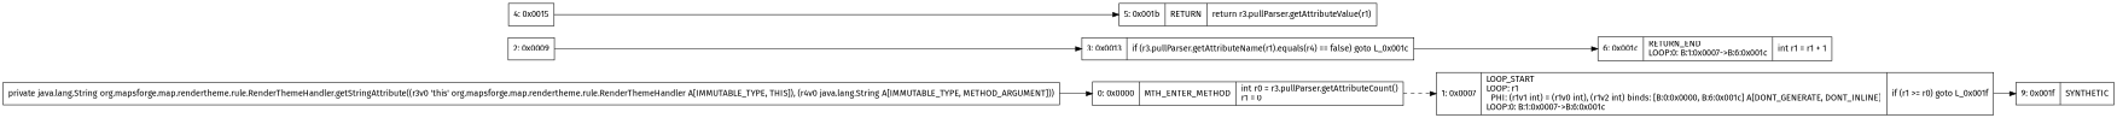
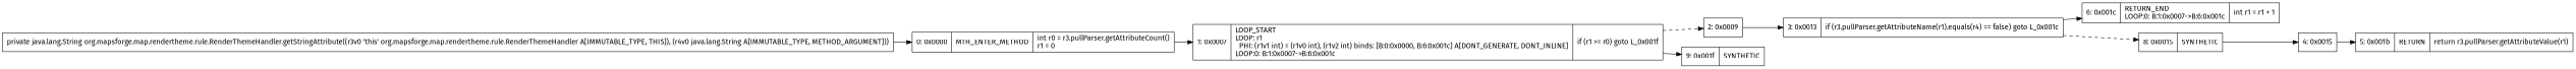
  digraph {
    fontname="Fira Sans"
    rankdir=LR
    node [fontname="Fira Sans" shape=record]
    edge [fontname="Fira Sans"]
    n1 [label="{0\:\ 0x0000|MTH_ENTER_METHOD\l|int r0 = r3.pullParser.getAttributeCount()\lr1 = 0\l}"]
    n2 [label="{1\:\ 0x0007|LOOP_START\lLOOP: r1 \l  PHI: (r1v1 int) = (r1v0 int), (r1v2 int) binds: [B:0:0x0000, B:6:0x001c] A[DONT_GENERATE, DONT_INLINE]\lLOOP:0: B:1:0x0007\-\>B:6:0x001c\l|if (r1 \>= r0) goto L_0x001f\l}"]
    n3 [label="{2\:\ 0x0009}"]
    n4 [label="{9\:\ 0x001f|SYNTHETIC\l}"]
    n5 [label="{3\:\ 0x0013|if (r3.pullParser.getAttributeName(r1).equals(r4) == false) goto L_0x001c\l}"]
    n6 [label="{6\:\ 0x001c|RETURN_END\lLOOP:0: B:1:0x0007\-\>B:6:0x001c\l|int r1 = r1 + 1\l}"]
+   n7 [label="{8\:\ 0x0015|SYNTHETIC\l}"]
    n8 [label="{4\:\ 0x0015}"]
    n9 [label="{5\:\ 0x001b|RETURN\l|return r3.pullParser.getAttributeValue(r1)\l}"]
    n10 [label="{private java.lang.String org.mapsforge.map.rendertheme.rule.RenderThemeHandler.getStringAttribute((r3v0 'this' org.mapsforge.map.rendertheme.rule.RenderThemeHandler A[IMMUTABLE_TYPE, THIS]), (r4v0 java.lang.String A[IMMUTABLE_TYPE, METHOD_ARGUMENT])) }"]
-   n1 -> n2 [style=dashed]
+   n1 -> n2
+   n2 -> n3 [style=dashed]
    n2 -> n4
    n3 -> n5
    n5 -> n6
+   n5 -> n7 [style=dashed]
+   n7 -> n8
    n8 -> n9
    n10 -> n1
  }
